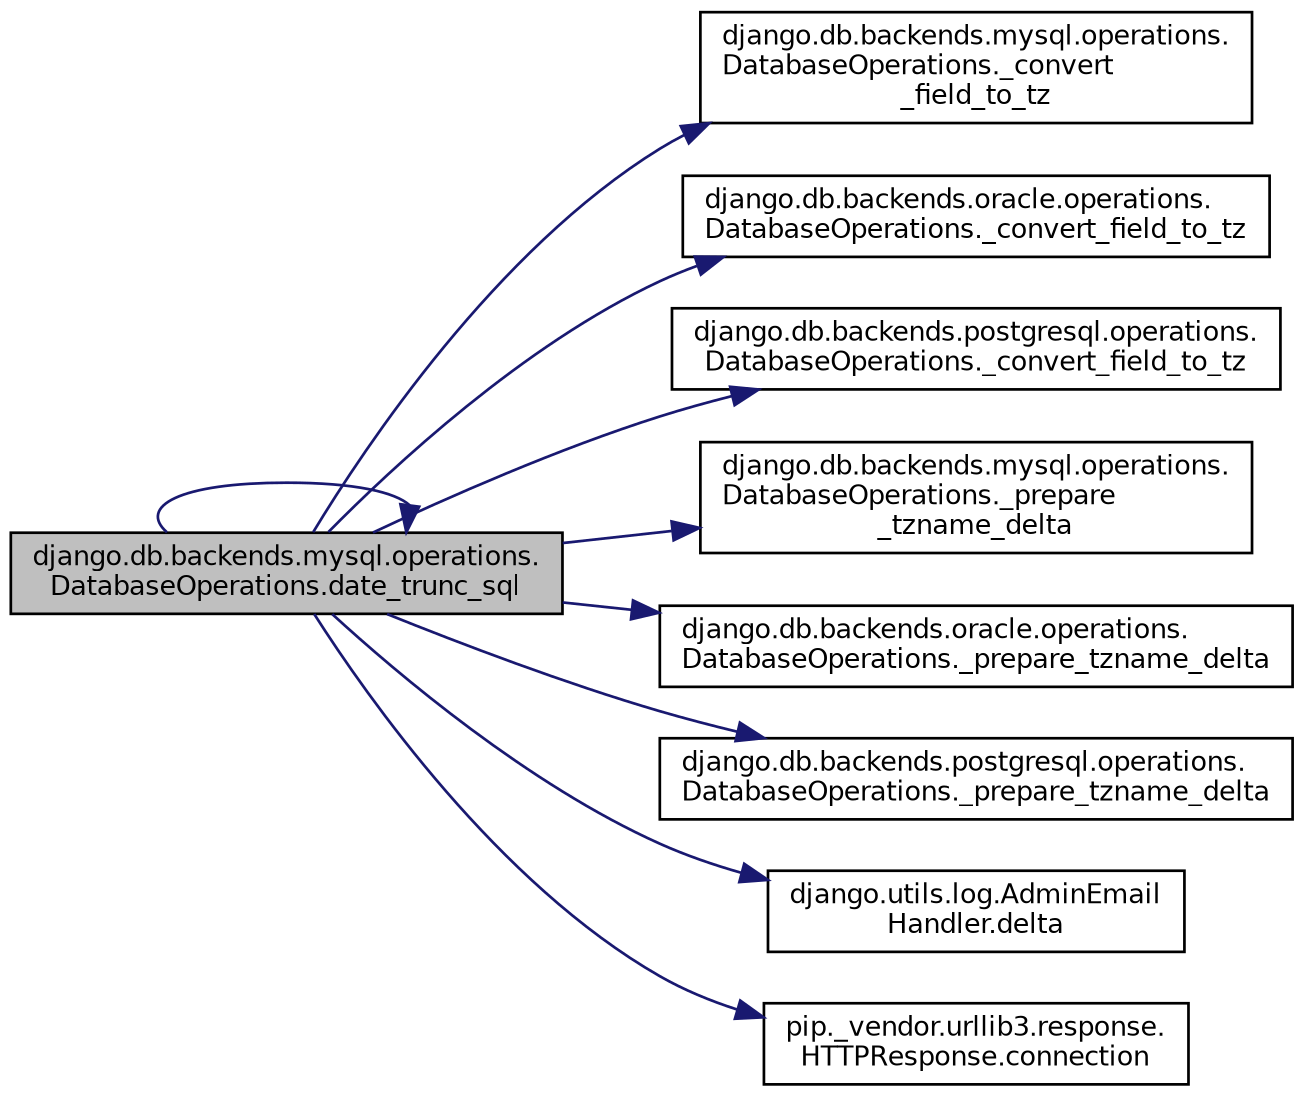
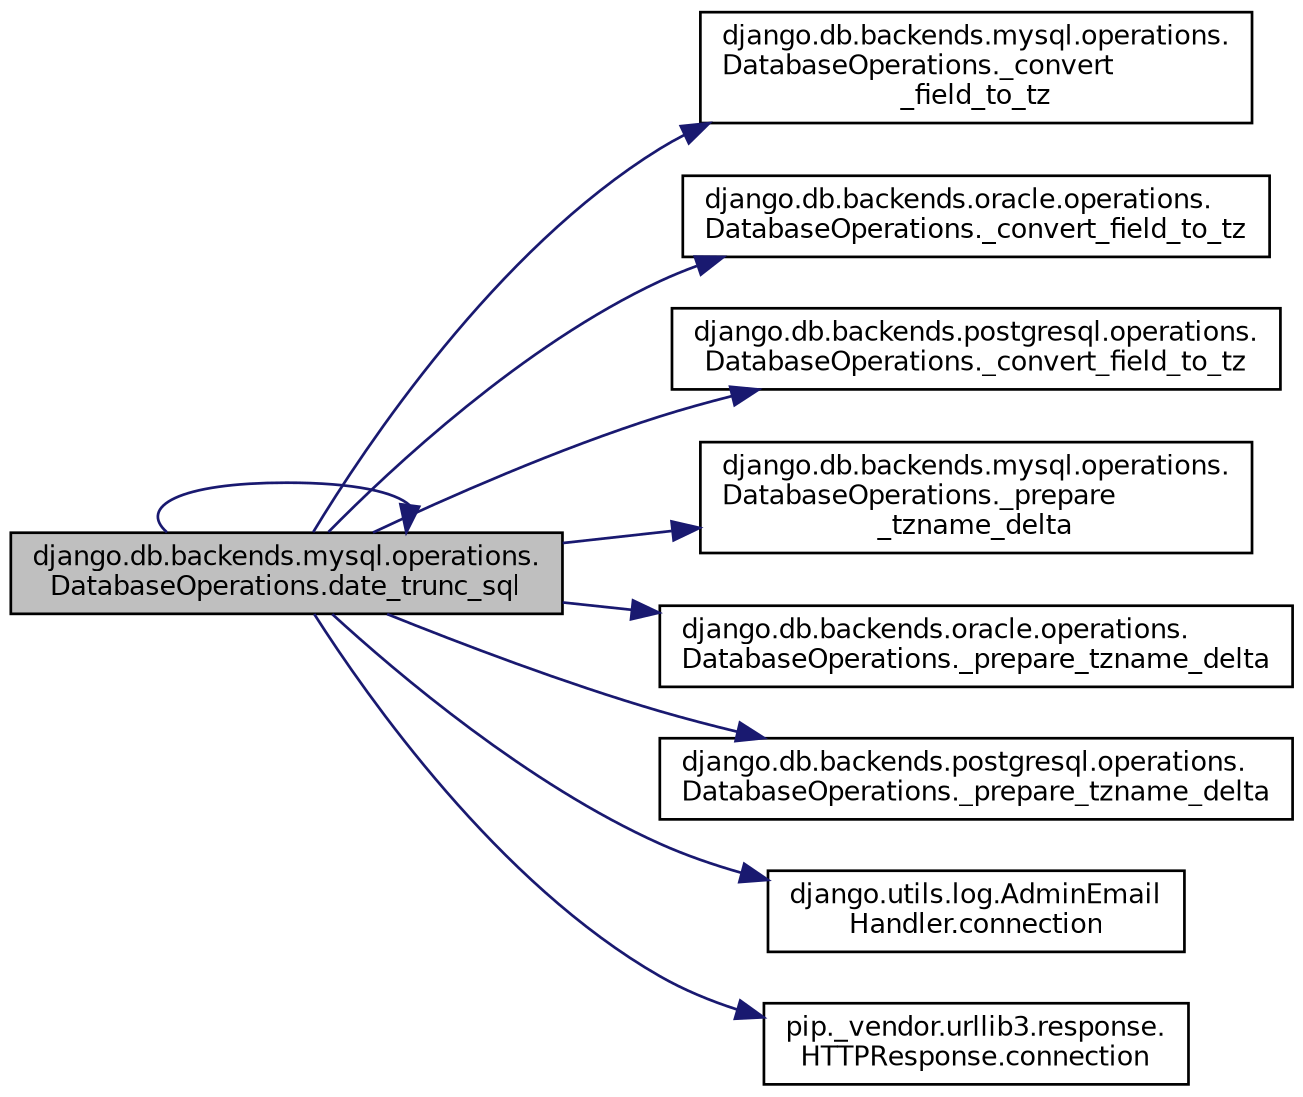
  digraph {
    rankdir=LR
    node [color=black fillcolor=white fontname=Helvetica fontsize=10 shape=record style=filled]
    edge [color=midnightblue fontname=Helvetica fontsize=10 labelfontname=Helvetica labelfontsize=10 style=solid]
    n1 [fillcolor=grey75 fontcolor=black height=0.2 label="django.db.backends.mysql.operations.\lDatabaseOperations.date_trunc_sql" width=0.4]
    n2 [height=0.2 label="django.db.backends.mysql.operations.\lDatabaseOperations._convert\l_field_to_tz" width=0.4]
    n3 [height=0.2 label="django.db.backends.oracle.operations.\lDatabaseOperations._convert_field_to_tz" width=0.4]
    n4 [height=0.2 label="django.db.backends.postgresql.operations.\lDatabaseOperations._convert_field_to_tz" width=0.4]
    n5 [height=0.2 label="django.db.backends.mysql.operations.\lDatabaseOperations._prepare\l_tzname_delta" width=0.4]
    n6 [height=0.2 label="django.db.backends.oracle.operations.\lDatabaseOperations._prepare_tzname_delta" width=0.4]
    n7 [height=0.2 label="django.db.backends.postgresql.operations.\lDatabaseOperations._prepare_tzname_delta" width=0.4]
-   n8 [height=0.2 label="django.utils.log.AdminEmail\lHandler.delta" width=0.4]
+   n8 [height=0.2 label="django.utils.log.AdminEmail\lHandler.connection" width=0.4]
    n9 [height=0.2 label="pip._vendor.urllib3.response.\lHTTPResponse.connection" width=0.4]
    n1 -> n1
    n1 -> n2
    n1 -> n3
    n1 -> n4
    n1 -> n5
    n1 -> n6
    n1 -> n7
    n1 -> n8
    n1 -> n9
  }
